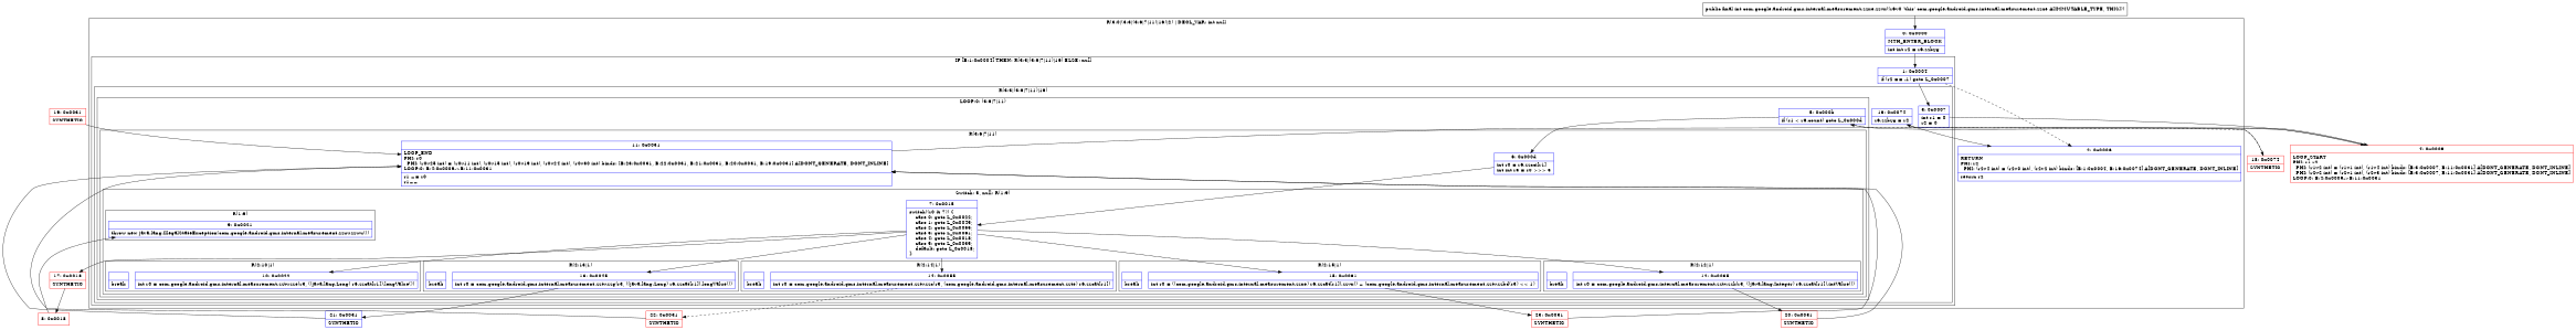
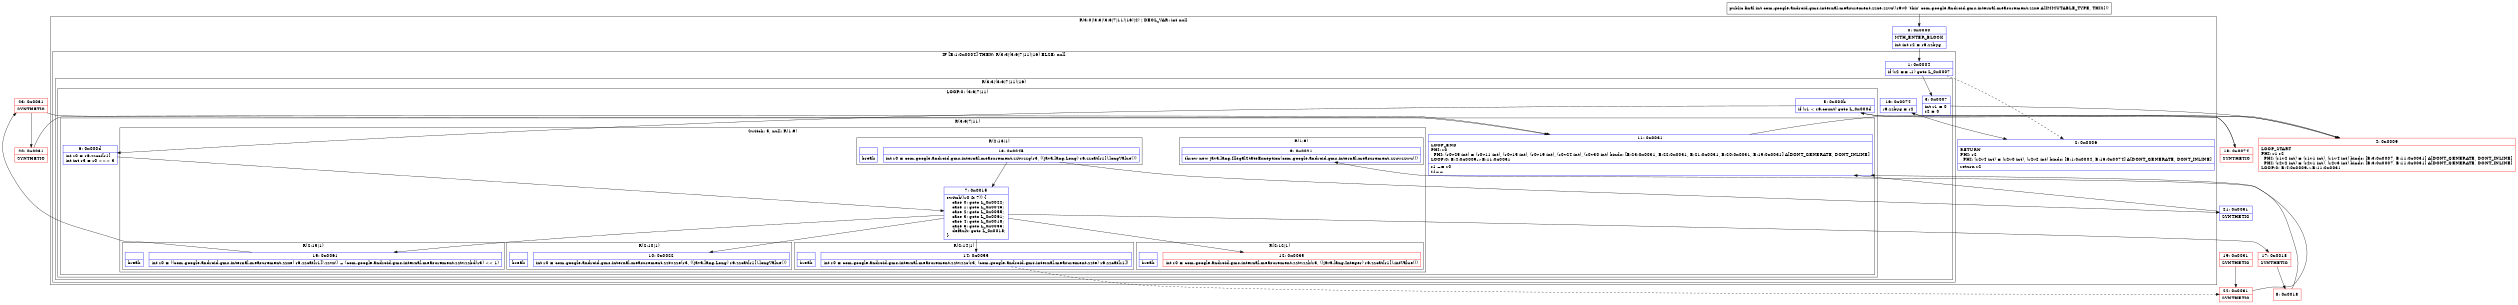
  digraph {
    node [color=blue shape=record]
    n1 [label="{10\:\ 0x0022|int r0 = com.google.android.gms.internal.measurement.zztv.zze(r3, ((java.lang.Long) r6.zzcat[r1]).longValue())\l}"]
    n2 [label="{|break\l}"]
    n3 [label="{13\:\ 0x0045|int r0 = com.google.android.gms.internal.measurement.zztv.zzg(r3, ((java.lang.Long) r6.zzcat[r1]).longValue())\l}"]
    n4 [label="{|break\l}"]
    n5 [label="{14\:\ 0x0055|int r0 = com.google.android.gms.internal.measurement.zztv.zzc(r3, (com.google.android.gms.internal.measurement.zzte) r6.zzcat[r1])\l}"]
    n6 [label="{|break\l}"]
    n7 [label="{15\:\ 0x0061|int r0 = ((com.google.android.gms.internal.measurement.zzxe) r6.zzcat[r1]).zzvx() + (com.google.android.gms.internal.measurement.zztv.zzbd(r3) \<\< 1)\l}"]
    n8 [label="{|break\l}"]
-   n9 [label="{12\:\ 0x0035|int r0 = com.google.android.gms.internal.measurement.zztv.zzk(r3, ((java.lang.Integer) r6.zzcat[r1]).intValue())\l}"]
+   n9 [color=red label="{12\:\ 0x0035|int r0 = com.google.android.gms.internal.measurement.zztv.zzk(r3, ((java.lang.Integer) r6.zzcat[r1]).intValue())\l}"]
    n10 [label="{|break\l}"]
    n11 [label="{9\:\ 0x0021|throw new java.lang.IllegalStateException(com.google.android.gms.internal.measurement.zzuv.zzwu())\l}"]
    n12 [label="{7\:\ 0x0015|switch((r0 & 7)) \{\l    case 0: goto L_0x0022;\l    case 1: goto L_0x0045;\l    case 2: goto L_0x0055;\l    case 3: goto L_0x0061;\l    case 4: goto L_0x0018;\l    case 5: goto L_0x0035;\l    default: goto L_0x0018;\l\}\l}"]
    n13 [label="{6\:\ 0x000d|int r0 = r6.zzcci[r1]\lint int r3 = r0 \>\>\> 3\l}"]
    n14 [label="{11\:\ 0x0031|LOOP_END\lPHI: r0 \l  PHI: (r0v25 int) = (r0v11 int), (r0v15 int), (r0v19 int), (r0v24 int), (r0v30 int) binds: [B:23:0x0031, B:22:0x0031, B:21:0x0031, B:20:0x0031, B:19:0x0031] A[DONT_GENERATE, DONT_INLINE]\lLOOP:0: B:4:0x0009\-\>B:11:0x0031\l|r1 += r0\lr1++\l}"]
    n15 [label="{5\:\ 0x000b|if (r1 \< r6.count) goto L_0x000d\l}"]
    n16 [label="{3\:\ 0x0007|int r1 = 0\lr2 = 0\l}"]
    n17 [label="{16\:\ 0x0074|r6.zzbyg = r2\l}"]
    n18 [label="{1\:\ 0x0004|if (r2 == \-1) goto L_0x0007\l}"]
    n19 [label="{0\:\ 0x0000|MTH_ENTER_BLOCK\l|int int r2 = r6.zzbyg\l}"]
    n20 [label="{2\:\ 0x0006|RETURN\lPHI: r2 \l  PHI: (r2v4 int) = (r2v0 int), (r2v2 int) binds: [B:1:0x0004, B:16:0x0074] A[DONT_GENERATE, DONT_INLINE]\l|return r2\l}"]
    n21 [label="{21\:\ 0x0031|SYNTHETIC\l}"]
    n22 [color=red label="{22\:\ 0x0031|SYNTHETIC\l}"]
    n23 [color=red label="{23\:\ 0x0031|SYNTHETIC\l}"]
    n24 [color=red label="{20\:\ 0x0031|SYNTHETIC\l}"]
    n25 [color=red label="{17\:\ 0x0018|SYNTHETIC\l}"]
    n26 [color=red label="{4\:\ 0x0009|LOOP_START\lPHI: r1 r2 \l  PHI: (r1v2 int) = (r1v1 int), (r1v4 int) binds: [B:3:0x0007, B:11:0x0031] A[DONT_GENERATE, DONT_INLINE]\l  PHI: (r2v2 int) = (r2v1 int), (r2v3 int) binds: [B:3:0x0007, B:11:0x0031] A[DONT_GENERATE, DONT_INLINE]\lLOOP:0: B:4:0x0009\-\>B:11:0x0031\l}"]
    n27 [color=red label="{18\:\ 0x0074|SYNTHETIC\l}"]
    n28 [color=red label="{8\:\ 0x0018}"]
    n29 [color=red label="{19\:\ 0x0031|SYNTHETIC\l}"]
    n30 [label="{public final int com.google.android.gms.internal.measurement.zzxe.zzvx((r6v0 'this' com.google.android.gms.internal.measurement.zzxe A[IMMUTABLE_TYPE, THIS])) }" color=""]
    subgraph cluster_1 {
      label="R(3:0|(3:3|(3:6|7|11)|16)|2) | DECL_VAR: int null\l"
      n19
      n20
      subgraph cluster_2 {
        label="IF [B:1:0x0004] THEN: R(3:3|(3:6|7|11)|16) ELSE: null"
        n18
        subgraph cluster_3 {
          label="R(3:3|(3:6|7|11)|16)"
          n16
          n17
          subgraph cluster_4 {
            label="LOOP:0: (3:6|7|11)"
            n15
            subgraph cluster_5 {
              label="R(3:6|7|11)"
              n13
              n14
              subgraph cluster_6 {
                label="Switch: 5, null: R(1:9)"
                n12
                subgraph cluster_7 {
                  label="R(2:10|1)"
                  n1
                  n2
                }
                subgraph cluster_8 {
                  label="R(2:13|1)"
                  n3
                  n4
                }
                subgraph cluster_9 {
                  label="R(2:14|1)"
                  n5
                  n6
                }
                subgraph cluster_10 {
                  label="R(2:15|1)"
                  n7
                  n8
                }
                subgraph cluster_11 {
                  label="R(2:12|1)"
                  n9
                  n10
                }
                subgraph cluster_12 {
                  label="R(1:9)"
                  n11
                }
              }
            }
          }
        }
      }
    }
    n3 -> n21
    n5 -> n22 [style=dashed]
    n7 -> n23
-   n9 -> n24
+   n23 -> n24
    n12 -> n1
-   n12 -> n3
+   n3 -> n12
    n12 -> n5
    n12 -> n7
    n12 -> n9
    n12 -> n25
    n13 -> n12
    n14 -> n26
    n15 -> n13
-   n15 -> n27 [style=dashed]
+   n15 -> n27 [style=solid]
    n16 -> n26
    n17 -> n20
    n18 -> n16
    n18 -> n20 [style=dashed]
    n19 -> n18
    n21 -> n14
    n22 -> n14
    n23 -> n14
    n24 -> n14
    n25 -> n28
    n26 -> n15
    n27 -> n17
    n28 -> n11
-   n29 -> n14
+   n29 -> n22
    n30 -> n19
  }
